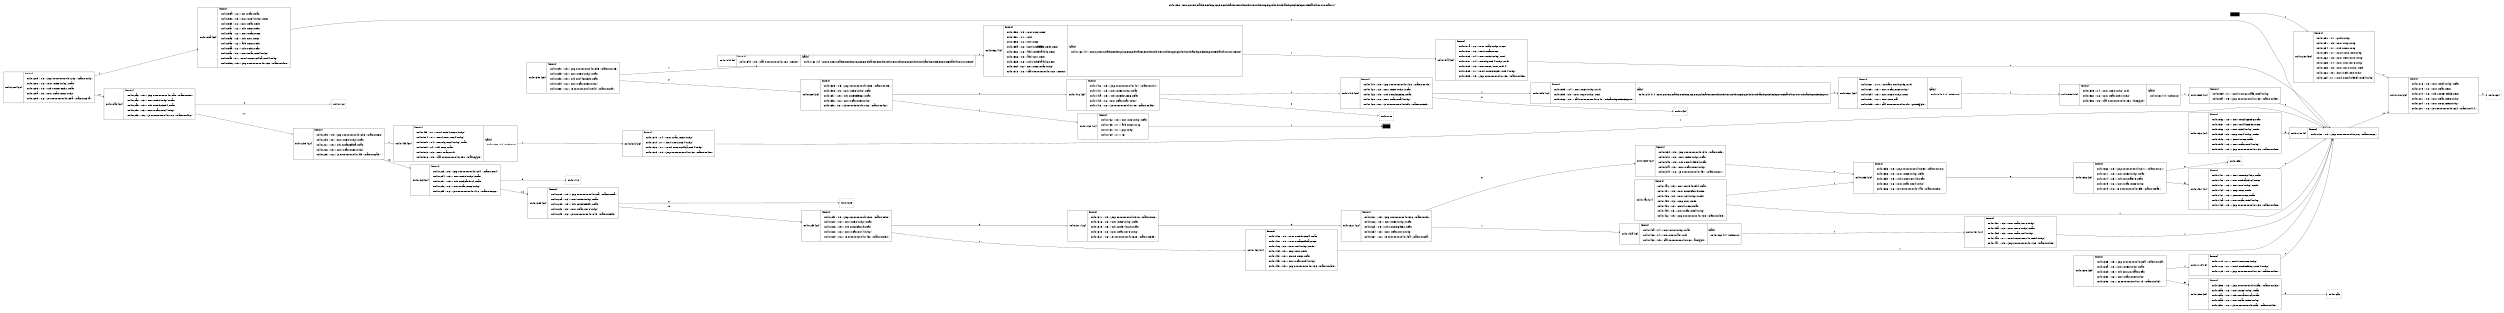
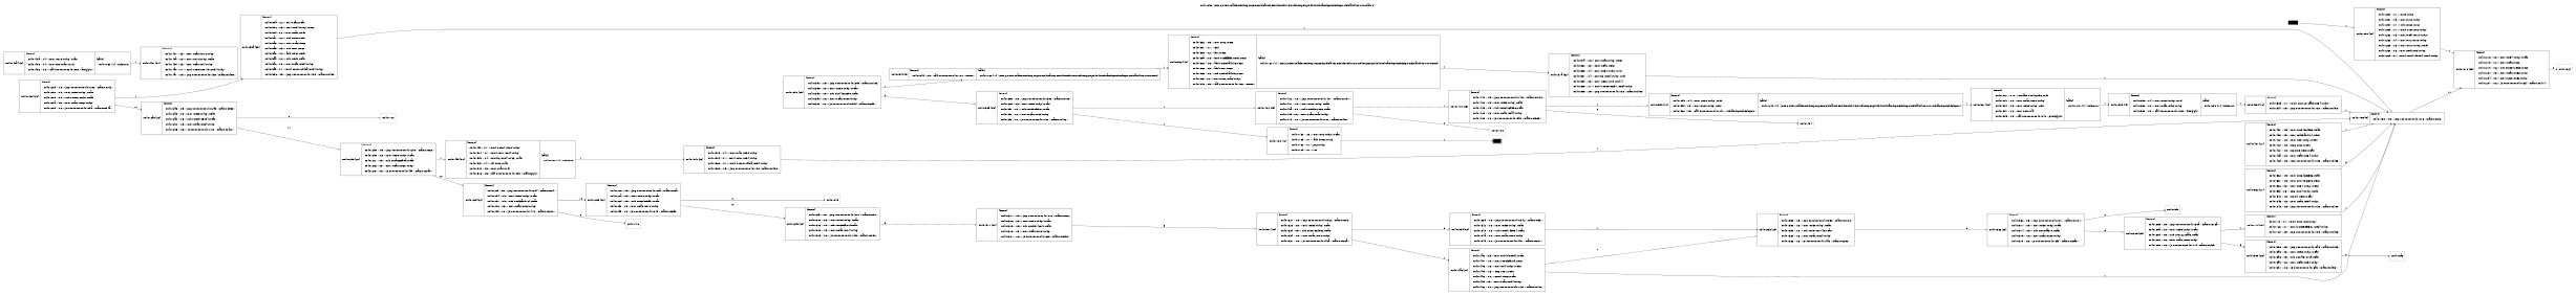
  digraph {
    label="0x401250 (/mnt/c/Users/mathe/Desktop/tcc/POCII/binaries/extr_linuxdriversusbhostpci-quirks.h_usb_amd_pt_check_port_Final-ollvm.out::main(0))"
    labelloc=t
    rankdir=LR
    node [shape=record]
    edge [arrowhead=tee]
    Entry [fillcolor=black height=0.3 shape=box style=filled width=0.3]
    n2 [label="{\n     0x401250 [38]\l\n     | [instrs]\l\n     &nbsp;&nbsp;0x401250 \<+1\>: push %rbp\l\n     &nbsp;&nbsp;0x401251 \<+3\>: mov %rsp,%rbp\l\n     &nbsp;&nbsp;0x401254 \<+7\>: sub $0xc0,%rsp\l\n     &nbsp;&nbsp;0x40125b \<+7\>: movl $0x0,-0xc(%rbp)\l\n     &nbsp;&nbsp;0x401262 \<+3\>: mov %edi,-0x10(%rbp)\l\n     &nbsp;&nbsp;0x401265 \<+4\>: mov %rsi,-0x18(%rbp)\l\n     &nbsp;&nbsp;0x401269 \<+3\>: mov -0x10(%rbp),%edi\l\n     &nbsp;&nbsp;0x40126c \<+3\>: mov %edi,-0x8(%rbp)\l\n     &nbsp;&nbsp;0x40126f \<+7\>: movl $0xe41d9994,-0x54(%rbp)\l\n  }"]
    n3 [label="{\n     0x401276 [23]\l\n     | [instrs]\l\n     &nbsp;&nbsp;0x401276 \<+3\>: mov -0x54(%rbp),%eax\l\n     &nbsp;&nbsp;0x401279 \<+2\>: mov %eax,%ecx\l\n     &nbsp;&nbsp;0x40127b \<+6\>: sub $0x85709fc9,%ecx\l\n     &nbsp;&nbsp;0x401281 \<+3\>: mov %eax,-0x58(%rbp)\l\n     &nbsp;&nbsp;0x401284 \<+3\>: mov %ecx,-0x5c(%rbp)\l\n     &nbsp;&nbsp;0x401287 \<+6\>: je 00000000004016c4 \<main+0x474\>\l\n  }"]
    n4 [label="{\n     0x4016c4\l\n  }" style=dashed]
    n5 [label="{\n     0x40128d [22]\l\n     | [instrs]\l\n     &nbsp;&nbsp;0x40128d \<+5\>: jmp 0000000000401292 \<main+0x42\>\l\n     &nbsp;&nbsp;0x401292 \<+3\>: mov -0x58(%rbp),%eax\l\n     &nbsp;&nbsp;0x401295 \<+5\>: sub $0x8e7eccb1,%eax\l\n     &nbsp;&nbsp;0x40129a \<+3\>: mov %eax,-0x60(%rbp)\l\n     &nbsp;&nbsp;0x40129d \<+6\>: je 000000000040159a \<main+0x34a\>\l\n  }"]
    n6 [label="{\n     0x40159a [33]\l\n     | [instrs]\l\n     &nbsp;&nbsp;0x40159a \<+2\>: xor %eax,%eax\l\n     &nbsp;&nbsp;0x40159c \<+3\>: mov -0x34(%rbp),%ecx\l\n     &nbsp;&nbsp;0x40159f \<+2\>: mov %eax,%edx\l\n     &nbsp;&nbsp;0x4015a1 \<+2\>: sub %ecx,%edx\l\n     &nbsp;&nbsp;0x4015a3 \<+2\>: mov %eax,%ecx\l\n     &nbsp;&nbsp;0x4015a5 \<+3\>: sub $0x1,%ecx\l\n     &nbsp;&nbsp;0x4015a8 \<+2\>: add %ecx,%edx\l\n     &nbsp;&nbsp;0x4015aa \<+2\>: sub %edx,%eax\l\n     &nbsp;&nbsp;0x4015ac \<+3\>: mov %eax,-0x34(%rbp)\l\n     &nbsp;&nbsp;0x4015af \<+7\>: movl $0x2012f46a,-0x54(%rbp)\l\n     &nbsp;&nbsp;0x4015b6 \<+5\>: jmp 000000000040173e \<main+0x4ee\>\l\n  }"]
    n7 [label="{\n     0x4012a3 [22]\l\n     | [instrs]\l\n     &nbsp;&nbsp;0x4012a3 \<+5\>: jmp 00000000004012a8 \<main+0x58\>\l\n     &nbsp;&nbsp;0x4012a8 \<+3\>: mov -0x58(%rbp),%eax\l\n     &nbsp;&nbsp;0x4012ab \<+5\>: sub $0x9d7c5cd4,%eax\l\n     &nbsp;&nbsp;0x4012b0 \<+3\>: mov %eax,-0x64(%rbp)\l\n     &nbsp;&nbsp;0x4012b3 \<+6\>: je 0000000000401702 \<main+0x4b2\>\l\n  }"]
    n8 [label="{\n     0x40173e [5]\l\n     | [instrs]\l\n     &nbsp;&nbsp;0x40173e \<+5\>: jmp 0000000000401276 \<main+0x26\>\l\n  }"]
    n9 [label="{\n     0x401702\l\n  }" style=dashed]
    n10 [label="{\n     0x4012b9 [22]\l\n     | [instrs]\l\n     &nbsp;&nbsp;0x4012b9 \<+5\>: jmp 00000000004012be \<main+0x6e\>\l\n     &nbsp;&nbsp;0x4012be \<+3\>: mov -0x58(%rbp),%eax\l\n     &nbsp;&nbsp;0x4012c1 \<+5\>: sub $0xae2efb9a,%eax\l\n     &nbsp;&nbsp;0x4012c6 \<+3\>: mov %eax,-0x68(%rbp)\l\n     &nbsp;&nbsp;0x4012c9 \<+6\>: je 00000000004014fd \<main+0x2ad\>\l\n  }"]
    Exit [fillcolor=black height=0.3 peripheries=2 shape=box style=filled width=0.3]
    n12 [label="{\n     0x4014fd [30]\l\n     | [instrs]\l\n     &nbsp;&nbsp;0x4014fd \<+7\>: movl $0x64,-0x20(%rbp)\l\n     &nbsp;&nbsp;0x401504 \<+7\>: movl $0x1,-0x24(%rbp)\l\n     &nbsp;&nbsp;0x40150b \<+4\>: movslq -0x24(%rbp),%rax\l\n     &nbsp;&nbsp;0x40150f \<+4\>: shl $0x2,%rax\l\n     &nbsp;&nbsp;0x401513 \<+3\>: mov %rax,%rdi\l\n     &nbsp;&nbsp;0x401516 \<+5\>: call 0000000000401050 \<malloc@plt\>\l\n     | [calls]\l\n     &nbsp;&nbsp;0x401050 \{1\} (unknown)\l\n  }"]
    n13 [label="{\n     0x4012cf [22]\l\n     | [instrs]\l\n     &nbsp;&nbsp;0x4012cf \<+5\>: jmp 00000000004012d4 \<main+0x84\>\l\n     &nbsp;&nbsp;0x4012d4 \<+3\>: mov -0x58(%rbp),%eax\l\n     &nbsp;&nbsp;0x4012d7 \<+5\>: sub $0xb3a0d7c4,%eax\l\n     &nbsp;&nbsp;0x4012dc \<+3\>: mov %eax,-0x6c(%rbp)\l\n     &nbsp;&nbsp;0x4012df \<+6\>: je 0000000000401472 \<main+0x222\>\l\n  }"]
    n14 [label="{\n     0x4015ed [12]\l\n     | [instrs]\l\n     &nbsp;&nbsp;0x4015ed \<+7\>: movl $0x1221caae,-0x54(%rbp)\l\n     &nbsp;&nbsp;0x4015f4 \<+5\>: jmp 000000000040173e \<main+0x4ee\>\l\n  }"]
    n15 [label="{\n     0x40151b [23]\l\n     | [instrs]\l\n     &nbsp;&nbsp;0x40151b \<+4\>: mov %rax,-0x30(%rbp)\l\n     &nbsp;&nbsp;0x40151f \<+7\>: movl $0x0,-0x34(%rbp)\l\n     &nbsp;&nbsp;0x401526 \<+7\>: movl $0x2012f46a,-0x54(%rbp)\l\n     &nbsp;&nbsp;0x40152d \<+5\>: jmp 000000000040173e \<main+0x4ee\>\l\n  }"]
    n16 [label="{\n     0x401472\l\n  }" style=dashed]
    n17 [label="{\n     0x4012e5 [22]\l\n     | [instrs]\l\n     &nbsp;&nbsp;0x4012e5 \<+5\>: jmp 00000000004012ea \<main+0x9a\>\l\n     &nbsp;&nbsp;0x4012ea \<+3\>: mov -0x58(%rbp),%eax\l\n     &nbsp;&nbsp;0x4012ed \<+5\>: sub $0xcd8e9fd1,%eax\l\n     &nbsp;&nbsp;0x4012f2 \<+3\>: mov %eax,-0x70(%rbp)\l\n     &nbsp;&nbsp;0x4012f5 \<+6\>: je 0000000000401649 \<main+0x3f9\>\l\n  }"]
    n18 [label="{\n     0x4015de [15]\l\n     | [instrs]\l\n     &nbsp;&nbsp;0x4015de \<+4\>: mov -0x30(%rbp),%rdi\l\n     &nbsp;&nbsp;0x4015e2 \<+6\>: mov %eax,-0xb0(%rbp)\l\n     &nbsp;&nbsp;0x4015e8 \<+5\>: call 0000000000401030 \<free@plt\>\l\n     | [calls]\l\n     &nbsp;&nbsp;0x401030 \{1\} (unknown)\l\n  }"]
    n19 [label="{\n     0x401649\l\n  }" style=dashed]
    n20 [label="{\n     0x4012fb [22]\l\n     | [instrs]\l\n     &nbsp;&nbsp;0x4012fb \<+5\>: jmp 0000000000401300 \<main+0xb0\>\l\n     &nbsp;&nbsp;0x401300 \<+3\>: mov -0x58(%rbp),%eax\l\n     &nbsp;&nbsp;0x401303 \<+5\>: sub $0xcdcfb27f,%eax\l\n     &nbsp;&nbsp;0x401308 \<+3\>: mov %eax,-0x74(%rbp)\l\n     &nbsp;&nbsp;0x40130b \<+6\>: je 00000000004014e2 \<main+0x292\>\l\n  }"]
    n21 [label="{\n     0x4015c7 [23]\l\n     | [instrs]\l\n     &nbsp;&nbsp;0x4015c7 \<+10\>: movabs $0x4020d6,%rdi\l\n     &nbsp;&nbsp;0x4015d1 \<+3\>: mov %eax,-0x38(%rbp)\l\n     &nbsp;&nbsp;0x4015d4 \<+3\>: mov -0x38(%rbp),%esi\l\n     &nbsp;&nbsp;0x4015d7 \<+2\>: mov $0x0,%al\l\n     &nbsp;&nbsp;0x4015d9 \<+5\>: call 0000000000401040 \<printf@plt\>\l\n     | [calls]\l\n     &nbsp;&nbsp;0x401040 \{1\} (unknown)\l\n  }"]
-   n22 [label="{\n     0x4014e2 [27]\l\n     | [instrs]\l\n     &nbsp;&nbsp;0x4014e2 \<+5\>: mov $0x9d7c5cd4,%eax\l\n     &nbsp;&nbsp;0x4014e7 \<+5\>: mov $0xae2efb9a,%ecx\l\n     &nbsp;&nbsp;0x4014ec \<+3\>: mov -0x4(%rbp),%edx\l\n     &nbsp;&nbsp;0x4014ef \<+3\>: cmp $0x0,%edx\l\n     &nbsp;&nbsp;0x4014f2 \<+3\>: cmove %ecx,%eax\l\n     &nbsp;&nbsp;0x4014f5 \<+3\>: mov %eax,-0x54(%rbp)\l\n     &nbsp;&nbsp;0x4014f8 \<+5\>: jmp 000000000040173e \<main+0x4ee\>\l\n  }"]
    n23 [label="{\n     0x401311 [22]\l\n     | [instrs]\l\n     &nbsp;&nbsp;0x401311 \<+5\>: jmp 0000000000401316 \<main+0xc6\>\l\n     &nbsp;&nbsp;0x401316 \<+3\>: mov -0x58(%rbp),%eax\l\n     &nbsp;&nbsp;0x401319 \<+5\>: sub $0xd974cc1b,%eax\l\n     &nbsp;&nbsp;0x40131e \<+3\>: mov %eax,-0x78(%rbp)\l\n     &nbsp;&nbsp;0x401321 \<+6\>: je 000000000040162e \<main+0x3de\>\l\n  }"]
    n24 [label="{\n     0x401434\l\n  }" style=dashed]
    n25 [label="{\n     0x401327 [22]\l\n     | [instrs]\l\n     &nbsp;&nbsp;0x401327 \<+5\>: jmp 000000000040132c \<main+0xdc\>\l\n     &nbsp;&nbsp;0x40132c \<+3\>: mov -0x58(%rbp),%eax\l\n     &nbsp;&nbsp;0x40132f \<+5\>: sub $0xe1564592,%eax\l\n     &nbsp;&nbsp;0x401334 \<+3\>: mov %eax,-0x7c(%rbp)\l\n     &nbsp;&nbsp;0x401337 \<+6\>: je 000000000040148a \<main+0x23a\>\l\n  }"]
    n26 [label="{\n     0x4015bb [12]\l\n     | [instrs]\l\n     &nbsp;&nbsp;0x4015bb \<+4\>: mov -0x30(%rbp),%rdi\l\n     &nbsp;&nbsp;0x4015bf \<+3\>: mov -0x20(%rbp),%esi\l\n     &nbsp;&nbsp;0x4015c2 \<+5\>: call 0000000000401240 \<usb_amd_pt_check_port\>\l\n     | [calls]\l\n     &nbsp;&nbsp;0x401240 \{1\} (/mnt/c/Users/mathe/Desktop/tcc/POCII/binaries/extr_linuxdriversusbhostpci-quirks.h_usb_amd_pt_check_port_Final-ollvm.out::usb_amd_pt_check_port)\l\n  }"]
    n27 [label="{\n     0x40148a [13]\l\n     | [instrs]\l\n     &nbsp;&nbsp;0x40148a \<+4\>: mov -0x18(%rbp),%rax\l\n     &nbsp;&nbsp;0x40148e \<+4\>: mov 0x8(%rax),%rdi\l\n     &nbsp;&nbsp;0x401492 \<+5\>: call 0000000000401060 \<atoi@plt\>\l\n     | [calls]\l\n     &nbsp;&nbsp;0x401060 \{1\} (unknown)\l\n  }"]
    n28 [label="{\n     0x40133d [22]\l\n     | [instrs]\l\n     &nbsp;&nbsp;0x40133d \<+5\>: jmp 0000000000401342 \<main+0xf2\>\l\n     &nbsp;&nbsp;0x401342 \<+3\>: mov -0x58(%rbp),%eax\l\n     &nbsp;&nbsp;0x401345 \<+5\>: sub $0xe41d9994,%eax\l\n     &nbsp;&nbsp;0x40134a \<+3\>: mov %eax,-0x80(%rbp)\l\n     &nbsp;&nbsp;0x40134d \<+6\>: je 0000000000401457 \<main+0x207\>\l\n  }"]
    n29 [label="{\n     0x40141b [25]\l\n     | [instrs]\l\n     &nbsp;&nbsp;0x40141b \<+5\>: jmp 0000000000401420 \<main+0x1d0\>\l\n     &nbsp;&nbsp;0x401420 \<+3\>: mov -0x58(%rbp),%eax\l\n     &nbsp;&nbsp;0x401423 \<+5\>: sub $0x64c65556,%eax\l\n     &nbsp;&nbsp;0x401428 \<+6\>: mov %eax,-0xa4(%rbp)\l\n     &nbsp;&nbsp;0x40142e \<+6\>: je 00000000004015bb \<main+0x36b\>\l\n  }"]
    n30 [label="{\n     0x401497 [21]\l\n     | [instrs]\l\n     &nbsp;&nbsp;0x401497 \<+3\>: mov %eax,-0x1c(%rbp)\l\n     &nbsp;&nbsp;0x40149a \<+3\>: mov -0x1c(%rbp),%eax\l\n     &nbsp;&nbsp;0x40149d \<+3\>: mov %eax,-0x4(%rbp)\l\n     &nbsp;&nbsp;0x4014a0 \<+7\>: movl $0xe708074e,-0x54(%rbp)\l\n     &nbsp;&nbsp;0x4014a7 \<+5\>: jmp 000000000040173e \<main+0x4ee\>\l\n  }"]
    n31 [label="{\n     0x401353 [25]\l\n     | [instrs]\l\n     &nbsp;&nbsp;0x401353 \<+5\>: jmp 0000000000401358 \<main+0x108\>\l\n     &nbsp;&nbsp;0x401358 \<+3\>: mov -0x58(%rbp),%eax\l\n     &nbsp;&nbsp;0x40135b \<+5\>: sub $0xe708074e,%eax\l\n     &nbsp;&nbsp;0x401360 \<+6\>: mov %eax,-0x84(%rbp)\l\n     &nbsp;&nbsp;0x401366 \<+6\>: je 00000000004014ac \<main+0x25c\>\l\n  }"]
    n32 [label="{\n     0x40170e\l\n  }" style=dashed]
    n33 [label="{\n     0x401457 [27]\l\n     | [instrs]\l\n     &nbsp;&nbsp;0x401457 \<+5\>: mov $0xe1564592,%eax\l\n     &nbsp;&nbsp;0x40145c \<+5\>: mov $0xb3a0d7c4,%ecx\l\n     &nbsp;&nbsp;0x401461 \<+3\>: mov -0x8(%rbp),%edx\l\n     &nbsp;&nbsp;0x401464 \<+3\>: cmp $0x2,%edx\l\n     &nbsp;&nbsp;0x401467 \<+3\>: cmovne %ecx,%eax\l\n     &nbsp;&nbsp;0x40146a \<+3\>: mov %eax,-0x54(%rbp)\l\n     &nbsp;&nbsp;0x40146d \<+5\>: jmp 000000000040173e \<main+0x4ee\>\l\n  }"]
    n34 [label="{\n     0x40136c [25]\l\n     | [instrs]\l\n     &nbsp;&nbsp;0x40136c \<+5\>: jmp 0000000000401371 \<main+0x121\>\l\n     &nbsp;&nbsp;0x401371 \<+3\>: mov -0x58(%rbp),%eax\l\n     &nbsp;&nbsp;0x401374 \<+5\>: sub $0x18fa379,%eax\l\n     &nbsp;&nbsp;0x401379 \<+6\>: mov %eax,-0x88(%rbp)\l\n     &nbsp;&nbsp;0x40137f \<+6\>: je 00000000004015f9 \<main+0x3a9\>\l\n  }"]
    n35 [label="{\n     0x401402 [25]\l\n     | [instrs]\l\n     &nbsp;&nbsp;0x401402 \<+5\>: jmp 0000000000401407 \<main+0x1b7\>\l\n     &nbsp;&nbsp;0x401407 \<+3\>: mov -0x58(%rbp),%eax\l\n     &nbsp;&nbsp;0x40140a \<+5\>: sub $0x5d372836,%eax\l\n     &nbsp;&nbsp;0x40140f \<+6\>: mov %eax,-0xa0(%rbp)\l\n     &nbsp;&nbsp;0x401415 \<+6\>: je 000000000040170e \<main+0x4be\>\l\n  }"]
    n36 [label="{\n     0x4014ac [27]\l\n     | [instrs]\l\n     &nbsp;&nbsp;0x4014ac \<+5\>: mov $0x7b4809b4,%eax\l\n     &nbsp;&nbsp;0x4014b1 \<+5\>: mov $0xcdcfb27f,%ecx\l\n     &nbsp;&nbsp;0x4014b6 \<+3\>: mov -0x4(%rbp),%edx\l\n     &nbsp;&nbsp;0x4014b9 \<+3\>: cmp $0x1,%edx\l\n     &nbsp;&nbsp;0x4014bc \<+3\>: cmovl %ecx,%eax\l\n     &nbsp;&nbsp;0x4014bf \<+3\>: mov %eax,-0x54(%rbp)\l\n     &nbsp;&nbsp;0x4014c2 \<+5\>: jmp 000000000040173e \<main+0x4ee\>\l\n  }"]
    n37 [label="{\n     0x4015f9\l\n  }" style=dashed]
    n38 [label="{\n     0x401385 [25]\l\n     | [instrs]\l\n     &nbsp;&nbsp;0x401385 \<+5\>: jmp 000000000040138a \<main+0x13a\>\l\n     &nbsp;&nbsp;0x40138a \<+3\>: mov -0x58(%rbp),%eax\l\n     &nbsp;&nbsp;0x40138d \<+5\>: sub $0x1221caae,%eax\l\n     &nbsp;&nbsp;0x401392 \<+6\>: mov %eax,-0x8c(%rbp)\l\n     &nbsp;&nbsp;0x401398 \<+6\>: je 000000000040171f \<main+0x4cf\>\l\n  }"]
    n39 [label="{\n     0x401732 [12]\l\n     | [instrs]\l\n     &nbsp;&nbsp;0x401732 \<+3\>: mov -0xc(%rbp),%eax\l\n     &nbsp;&nbsp;0x401735 \<+7\>: add $0xc0,%rsp\l\n     &nbsp;&nbsp;0x40173c \<+1\>: pop %rbp\l\n     &nbsp;&nbsp;0x40173d \<+1\>: ret\l\n  }"]
    n40 [label="{\n     0x40171f [19]\l\n     | [instrs]\l\n     &nbsp;&nbsp;0x40171f \<+7\>: movl $0x0,-0xc(%rbp)\l\n     &nbsp;&nbsp;0x401726 \<+7\>: movl $0x59ef9561,-0x54(%rbp)\l\n     &nbsp;&nbsp;0x40172d \<+5\>: jmp 000000000040173e \<main+0x4ee\>\l\n  }"]
    n41 [label="{\n     0x40139e [25]\l\n     | [instrs]\l\n     &nbsp;&nbsp;0x40139e \<+5\>: jmp 00000000004013a3 \<main+0x153\>\l\n     &nbsp;&nbsp;0x4013a3 \<+3\>: mov -0x58(%rbp),%eax\l\n     &nbsp;&nbsp;0x4013a6 \<+5\>: sub $0x1ae101ca,%eax\l\n     &nbsp;&nbsp;0x4013ab \<+6\>: mov %eax,-0x90(%rbp)\l\n     &nbsp;&nbsp;0x4013b1 \<+6\>: je 00000000004016a3 \<main+0x453\>\l\n  }"]
    n42 [label="{\n     0x40157a [32]\l\n     | [instrs]\l\n     &nbsp;&nbsp;0x40157a \<+6\>: mov -0xac(%rbp),%ecx\l\n     &nbsp;&nbsp;0x401580 \<+3\>: imul %eax,%ecx\l\n     &nbsp;&nbsp;0x401583 \<+4\>: mov -0x30(%rbp),%rsi\l\n     &nbsp;&nbsp;0x401587 \<+4\>: movslq -0x34(%rbp),%rdi\l\n     &nbsp;&nbsp;0x40158b \<+3\>: mov %ecx,(%rsi,%rdi,4)\l\n     &nbsp;&nbsp;0x40158e \<+7\>: movl $0x8e7eccb1,-0x54(%rbp)\l\n     &nbsp;&nbsp;0x401595 \<+5\>: jmp 000000000040173e \<main+0x4ee\>\l\n  }"]
    n43 [label="{\n     0x4016a3\l\n  }" style=dashed]
    n44 [label="{\n     0x401552 [40]\l\n     | [instrs]\l\n     &nbsp;&nbsp;0x401552 \<+5\>: mov $0x2,%ecx\l\n     &nbsp;&nbsp;0x401557 \<+1\>: cltd\l\n     &nbsp;&nbsp;0x401558 \<+2\>: idiv %ecx\l\n     &nbsp;&nbsp;0x40155a \<+6\>: imul $0xfffffffe,%edx,%ecx\l\n     &nbsp;&nbsp;0x401560 \<+6\>: add $0xb9ba4b46,%ecx\l\n     &nbsp;&nbsp;0x401566 \<+3\>: add $0x1,%ecx\l\n     &nbsp;&nbsp;0x401569 \<+6\>: sub $0xb9ba4b46,%ecx\l\n     &nbsp;&nbsp;0x40156f \<+6\>: mov %ecx,-0xac(%rbp)\l\n     &nbsp;&nbsp;0x401575 \<+5\>: call 0000000000401160 \<next_i\>\l\n     | [calls]\l\n     &nbsp;&nbsp;0x401160 \{1\} (/mnt/c/Users/mathe/Desktop/tcc/POCII/binaries/extr_linuxdriversusbhostpci-quirks.h_usb_amd_pt_check_port_Final-ollvm.out::next_i)\l\n  }"]
    n45 [label="{\n     0x4013e9 [25]\l\n     | [instrs]\l\n     &nbsp;&nbsp;0x4013e9 \<+5\>: jmp 00000000004013ee \<main+0x19e\>\l\n     &nbsp;&nbsp;0x4013ee \<+3\>: mov -0x58(%rbp),%eax\l\n     &nbsp;&nbsp;0x4013f1 \<+5\>: sub $0x59ef9561,%eax\l\n     &nbsp;&nbsp;0x4013f6 \<+6\>: mov %eax,-0x9c(%rbp)\l\n     &nbsp;&nbsp;0x4013fc \<+6\>: je 0000000000401732 \<main+0x4e2\>\l\n  }"]
    n46 [label="{\n     0x401532 [27]\l\n     | [instrs]\l\n     &nbsp;&nbsp;0x401532 \<+5\>: mov $0x64c65556,%eax\l\n     &nbsp;&nbsp;0x401537 \<+5\>: mov $0x448cc3d8,%ecx\l\n     &nbsp;&nbsp;0x40153c \<+3\>: mov -0x34(%rbp),%edx\l\n     &nbsp;&nbsp;0x40153f \<+3\>: cmp -0x24(%rbp),%edx\l\n     &nbsp;&nbsp;0x401542 \<+3\>: cmovl %ecx,%eax\l\n     &nbsp;&nbsp;0x401545 \<+3\>: mov %eax,-0x54(%rbp)\l\n     &nbsp;&nbsp;0x401548 \<+5\>: jmp 000000000040173e \<main+0x4ee\>\l\n  }"]
    n47 [label="{\n     0x4013d0 [25]\l\n     | [instrs]\l\n     &nbsp;&nbsp;0x4013d0 \<+5\>: jmp 00000000004013d5 \<main+0x185\>\l\n     &nbsp;&nbsp;0x4013d5 \<+3\>: mov -0x58(%rbp),%eax\l\n     &nbsp;&nbsp;0x4013d8 \<+5\>: sub $0x448cc3d8,%eax\l\n     &nbsp;&nbsp;0x4013dd \<+6\>: mov %eax,-0x98(%rbp)\l\n     &nbsp;&nbsp;0x4013e3 \<+6\>: je 000000000040154d \<main+0x2fd\>\l\n  }"]
    n48 [label="{\n     0x40154d [5]\l\n     | [instrs]\l\n     &nbsp;&nbsp;0x40154d \<+5\>: call 0000000000401160 \<next_i\>\l\n     | [calls]\l\n     &nbsp;&nbsp;0x401160 \{1\} (/mnt/c/Users/mathe/Desktop/tcc/POCII/binaries/extr_linuxdriversusbhostpci-quirks.h_usb_amd_pt_check_port_Final-ollvm.out::next_i)\l\n  }"]
    Entry -> n2 [arrowhead=onormal label=" 1"]
    n2 -> n3 [arrowhead=onormal label=" 1"]
    n3 -> n4 [label=" 0"]
    n5 -> n6 [label=" 1"]
    n5 -> n7 [label=" 11"]
    n6 -> n8 [arrowhead=onormal label=" 1"]
    n7 -> n9 [arrowhead=onormal label=" 0"]
    n7 -> n10 [arrowhead=onormal label=" 11"]
    n8 -> n3 [label=" 11"]
    n10 -> n12 [arrowhead=onormal label=" 1"]
    n10 -> n13 [arrowhead=onormal label=" 10"]
    n12 -> n15 [label=" 1"]
    n13 -> n16 [label=" 0"]
    n13 -> n17 [label=" 10"]
    n14 -> n8 [arrowhead=onormal label=" 1"]
    n15 -> n8 [label=" 1"]
    n17 -> n19 [label=" 0"]
    n17 -> n20 [label=" 10"]
    n18 -> n14 [label=" 1"]
-   n20 -> n22 [arrowhead=onormal label=" 1"]
    n20 -> n23 [arrowhead=onormal label=" 9"]
    n21 -> n18 [label=" 1"]
-   n22 -> n8 [arrowhead=onormal label=" 1"]
    n23 -> n25 [arrowhead=onormal label=" 9"]
-   n25 -> n27 [label=" 1"]
+   n25 -> n36 [label=" 1"]
    n25 -> n28 [label=" 8"]
    n26 -> n21 [label=" 1"]
    n27 -> n30 [label=" 1"]
    n28 -> n31 [label=" 7"]
    n29 -> n24 [label=" 0"]
    n29 -> n26 [arrowhead=onormal label=" 1"]
-   n30 -> n8 [arrowhead=onormal label=" 1"]
    n31 -> n34 [arrowhead=onormal label=" 6"]
    n33 -> n8 [arrowhead=onormal label=" 1"]
    n34 -> n37 [label=" 0"]
-   n34 -> n33 [arrowhead=onormal label=" 6"]
+   n34 -> n38 [arrowhead=onormal label=" 6"]
    n35 -> n29 [arrowhead=onormal label=" 1"]
    n35 -> n32 [arrowhead=onormal label=" 0"]
    n36 -> n8 [label=" 1"]
    n36 -> n31 [arrowhead=onormal label=" 1"]
    n38 -> n40 [arrowhead=onormal label=" 1"]
    n38 -> n41 [label=" 5"]
    n39 -> Exit [label=" 1"]
    n40 -> n8 [arrowhead=onormal label=" 1"]
    n41 -> n43 [label=" 0"]
    n42 -> n8 [label=" 1"]
    n44 -> n42 [label=" 1"]
    n45 -> n35 [arrowhead=onormal label=" 1"]
    n45 -> n39 [arrowhead=onormal label=" 1"]
    n46 -> n8 [label=" 2"]
    n47 -> n45 [arrowhead=onormal label=" 2"]
    n47 -> n48 [label=" 1"]
    n48 -> n44 [label=" 1"]
  }
